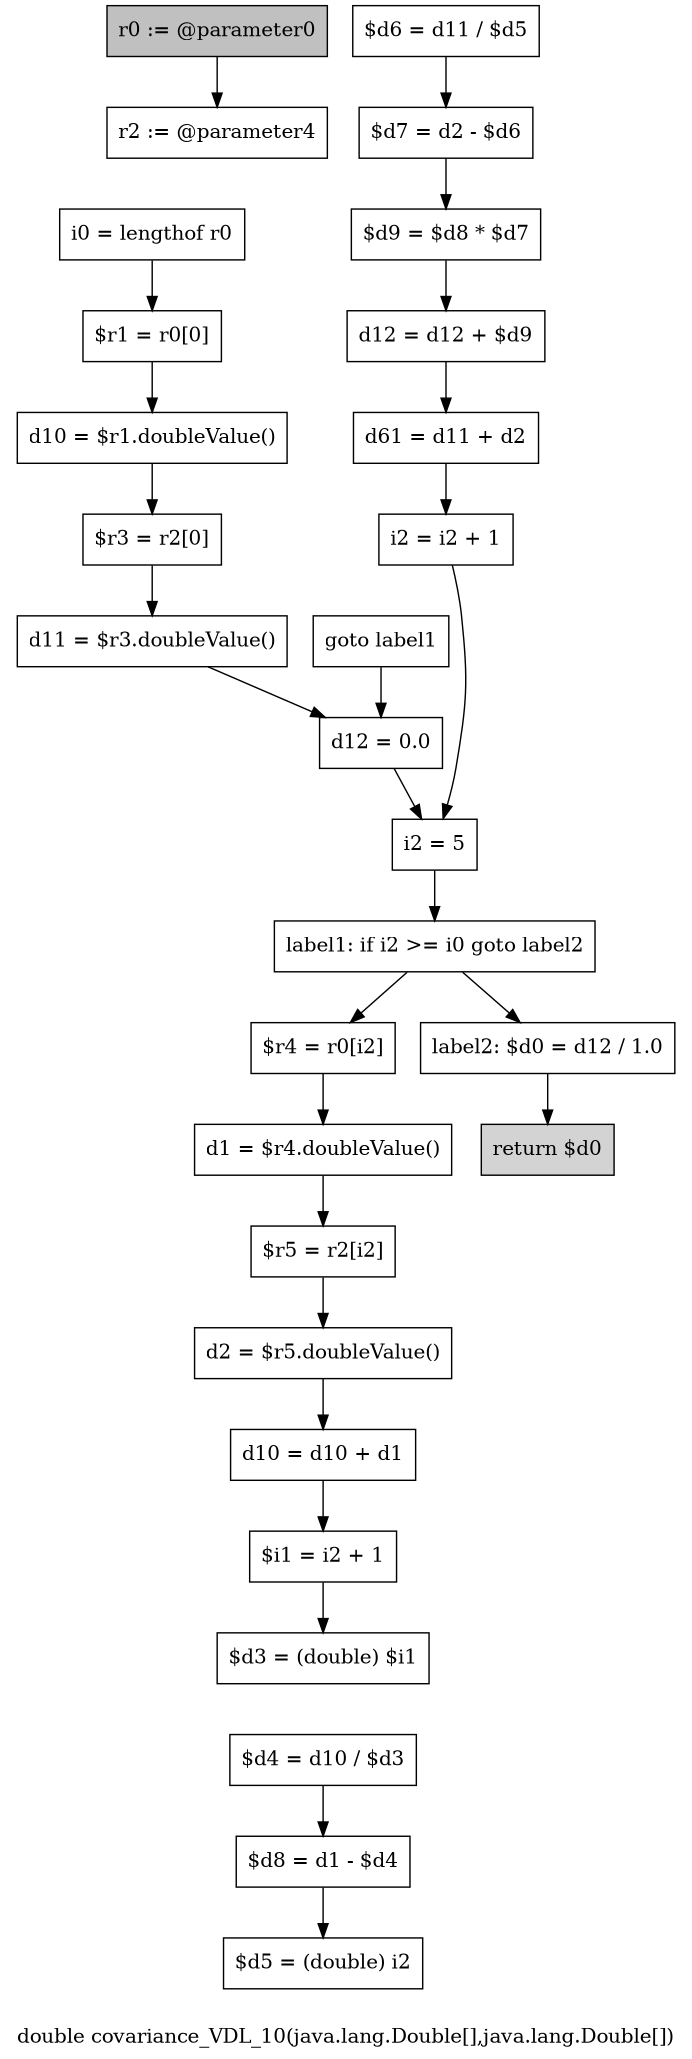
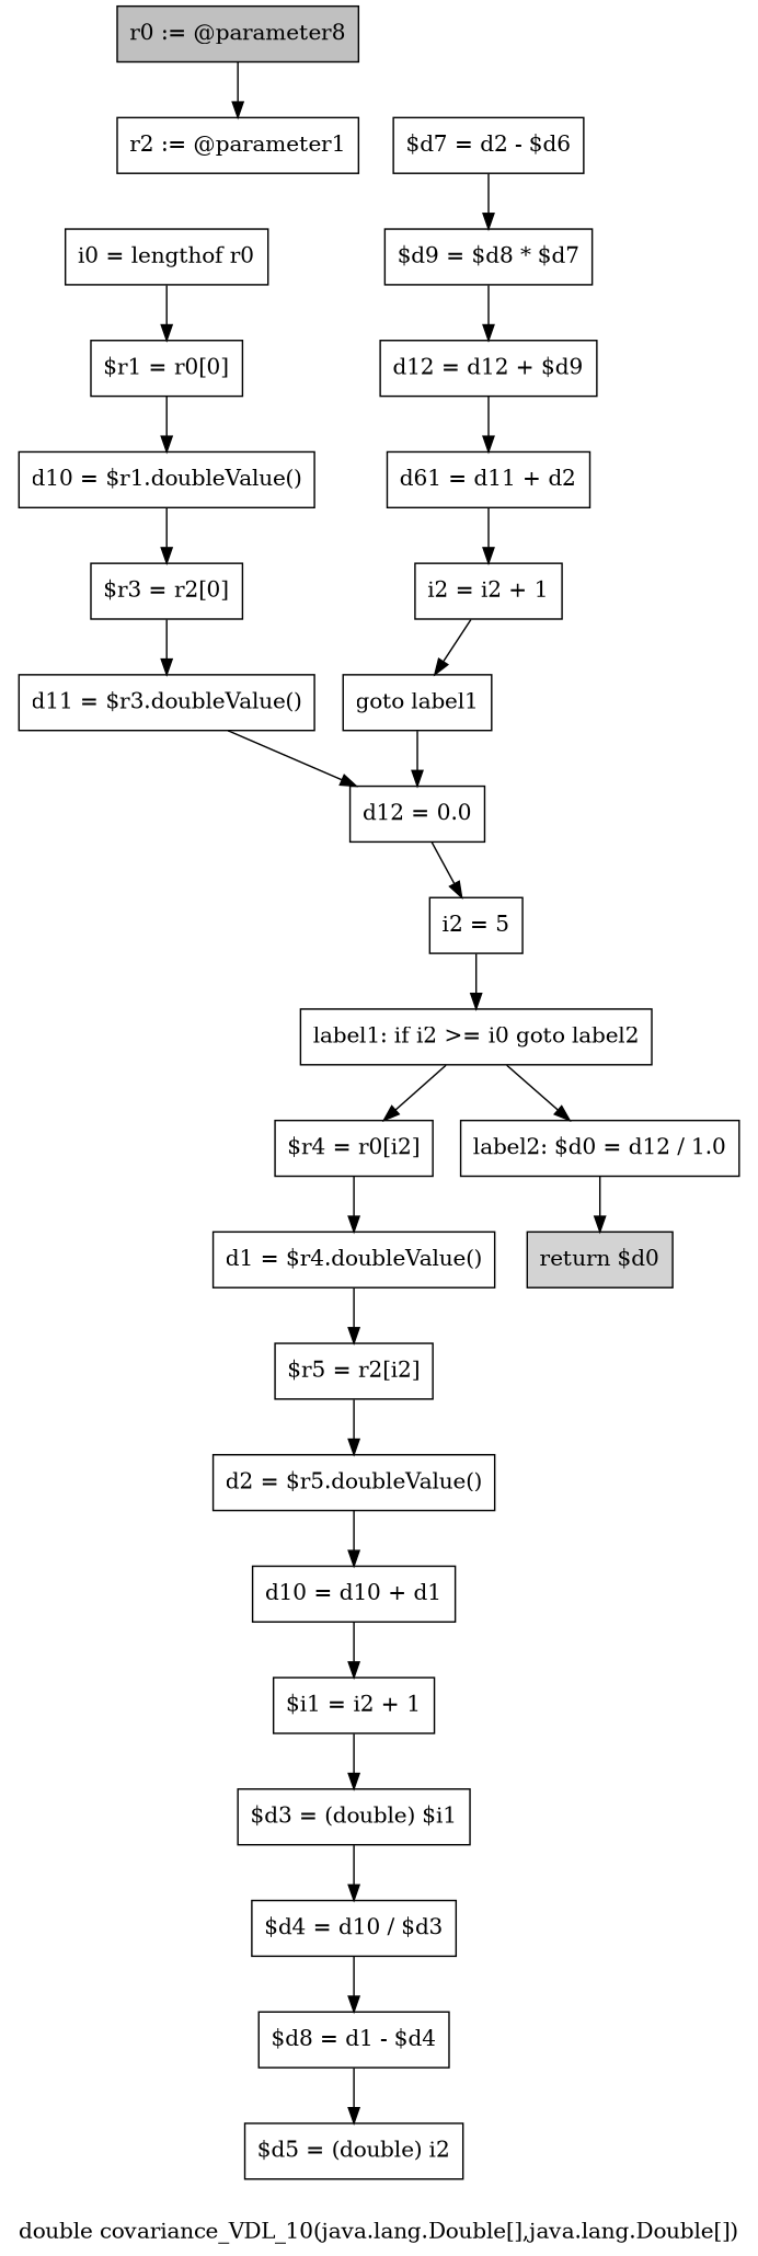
  digraph {
    fontname="DejaVu Serif"
    label="double covariance_VDL_10(java.lang.Double[],java.lang.Double[])"
    node [fontname="DejaVu Serif" shape=box]
    edge [fontname="DejaVu Serif"]
-   n1 [fillcolor=gray label="r0 := @parameter0" style=filled]
-   n2 [label="r2 := @parameter4"]
+   n1 [fillcolor=gray label="r0 := @parameter8" style=filled]
+   n2 [label="r2 := @parameter1"]
    n3 [label="i0 = lengthof r0"]
    n4 [label="$r1 = r0[0]"]
    n5 [label="d10 = $r1.doubleValue()"]
    n6 [label="$r3 = r2[0]"]
    n7 [label="d11 = $r3.doubleValue()"]
    n8 [label="d12 = 0.0"]
    n9 [label="i2 = 5"]
    n10 [label="label1: if i2 >= i0 goto label2"]
    n11 [label="$r4 = r0[i2]"]
    n12 [label="label2: $d0 = d12 / 1.0"]
    n13 [label="d1 = $r4.doubleValue()"]
    n14 [fillcolor=lightgray label="return $d0" style=filled]
    n15 [label="$r5 = r2[i2]"]
    n16 [label="d2 = $r5.doubleValue()"]
    n17 [label="d10 = d10 + d1"]
    n18 [label="$i1 = i2 + 1"]
    n19 [label="$d3 = (double) $i1"]
    n20 [label="$d4 = d10 / $d3"]
    n21 [label="$d8 = d1 - $d4"]
    n22 [label="$d5 = (double) i2"]
-   n23 [label="$d6 = d11 / $d5"]
    n24 [label="$d7 = d2 - $d6"]
    n25 [label="$d9 = $d8 * $d7"]
    n26 [label="d12 = d12 + $d9"]
    n27 [label="d61 = d11 + d2"]
    n28 [label="i2 = i2 + 1"]
    n29 [label="goto label1"]
    n1 -> n2
    n3 -> n4
    n4 -> n5
    n5 -> n6
    n6 -> n7
    n7 -> n8
    n8 -> n9
    n9 -> n10
    n10 -> n11
    n10 -> n12
    n11 -> n13
    n12 -> n14
    n13 -> n15
    n15 -> n16
    n16 -> n17
    n17 -> n18
    n18 -> n19
+   n19 -> n20
    n20 -> n21
    n21 -> n22
-   n23 -> n24
    n24 -> n25
    n25 -> n26
    n26 -> n27
    n27 -> n28
-   n28 -> n9
+   n28 -> n29
    n29 -> n8
  }
